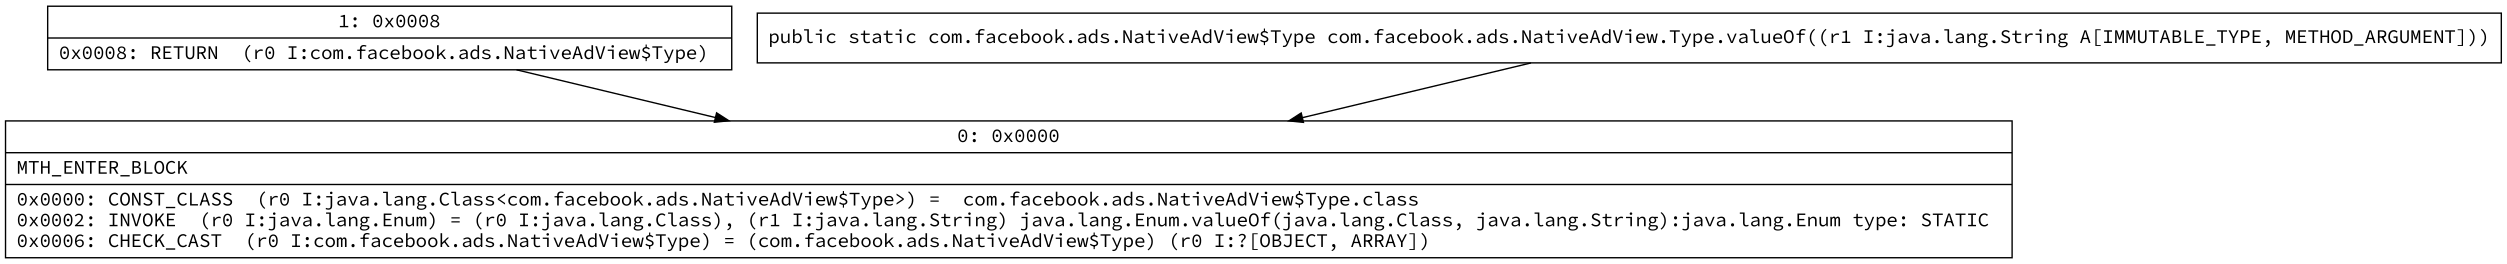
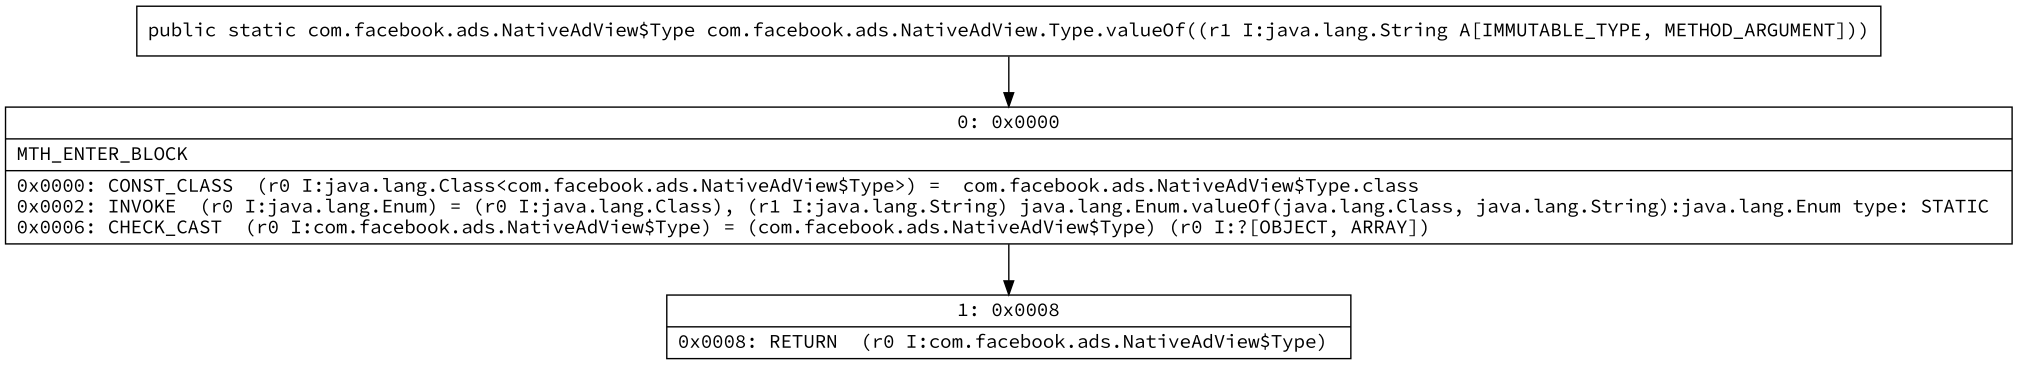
  digraph {
    fontname="Source Code Pro"
    node [shape=record fontname="Source Code Pro"]
    edge [fontname="Source Code Pro"]
    n1 [label="{0\:\ 0x0000|MTH_ENTER_BLOCK\l|0x0000: CONST_CLASS  (r0 I:java.lang.Class\<com.facebook.ads.NativeAdView$Type\>) =  com.facebook.ads.NativeAdView$Type.class \l0x0002: INVOKE  (r0 I:java.lang.Enum) = (r0 I:java.lang.Class), (r1 I:java.lang.String) java.lang.Enum.valueOf(java.lang.Class, java.lang.String):java.lang.Enum type: STATIC \l0x0006: CHECK_CAST  (r0 I:com.facebook.ads.NativeAdView$Type) = (com.facebook.ads.NativeAdView$Type) (r0 I:?[OBJECT, ARRAY]) \l}"]
    n2 [label="{1\:\ 0x0008|0x0008: RETURN  (r0 I:com.facebook.ads.NativeAdView$Type) \l}"]
    n3 [label="{public static com.facebook.ads.NativeAdView$Type com.facebook.ads.NativeAdView.Type.valueOf((r1 I:java.lang.String A[IMMUTABLE_TYPE, METHOD_ARGUMENT])) }"]
-   n2 -> n1
+   n1 -> n2
    n3 -> n1
  }
